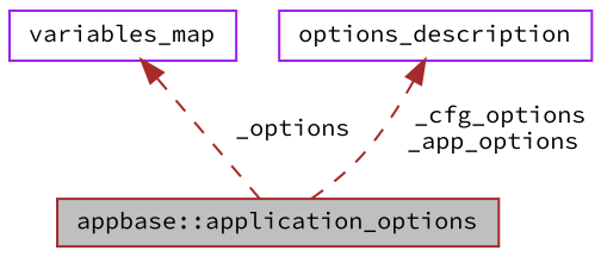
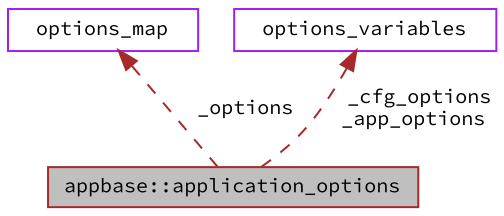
  digraph {
    fontname="Source Code Pro"
    node [color=purple fillcolor=white fontname="Source Code Pro" fontsize=10 shape=record style=filled]
    edge [color=brown dir=back fontname="Source Code Pro" fontsize=10 labelfontname=Helvetica labelfontsize=10 style=dashed]
    n1 [color=brown fillcolor=grey75 fontcolor=black height=0.2 label="appbase::application_options" width=0.4]
-   n2 [height=0.2 label=variables_map width=0.4]
-   n3 [height=0.2 label=options_description width=0.4]
+   n2 [height=0.2 label=options_map width=0.4]
+   n3 [height=0.2 label=options_variables width=0.4]
    n2 -> n1 [label=" _options"]
    n3 -> n1 [label=" _cfg_options\n_app_options"]
  }
